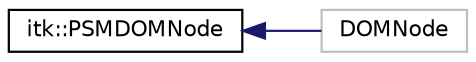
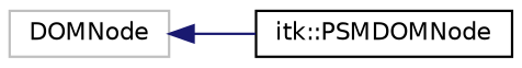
  digraph {
    rankdir=LR
    node [fillcolor=white fontname=Helvetica fontsize=10 shape=record style=filled]
    n1 [color=grey75 height=0.2 label=DOMNode width=0.4]
    n2 [color=black height=0.2 label="itk::PSMDOMNode" width=0.4]
-   n2 -> n1 [color=midnightblue dir=back fontname=Helvetica fontsize=10 labelfontname=Helvetica labelfontsize=10 style=solid]
+   n1 -> n2 [color=midnightblue dir=back fontname=Helvetica fontsize=10 labelfontname=Helvetica labelfontsize=10 style=solid]
  }
